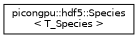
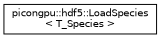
  digraph {
    rankdir=LR
-   n1 [color=black fillcolor=white fontname=Helvetica fontsize=10 height=0.2 label="picongpu::hdf5::Species\l\< T_Species \>" shape=record style=filled width=0.4]
+   n1 [color=black fillcolor=white fontname=Helvetica fontsize=10 height=0.2 label="picongpu::hdf5::LoadSpecies\l\< T_Species \>" shape=record style=filled width=0.4]
  }
